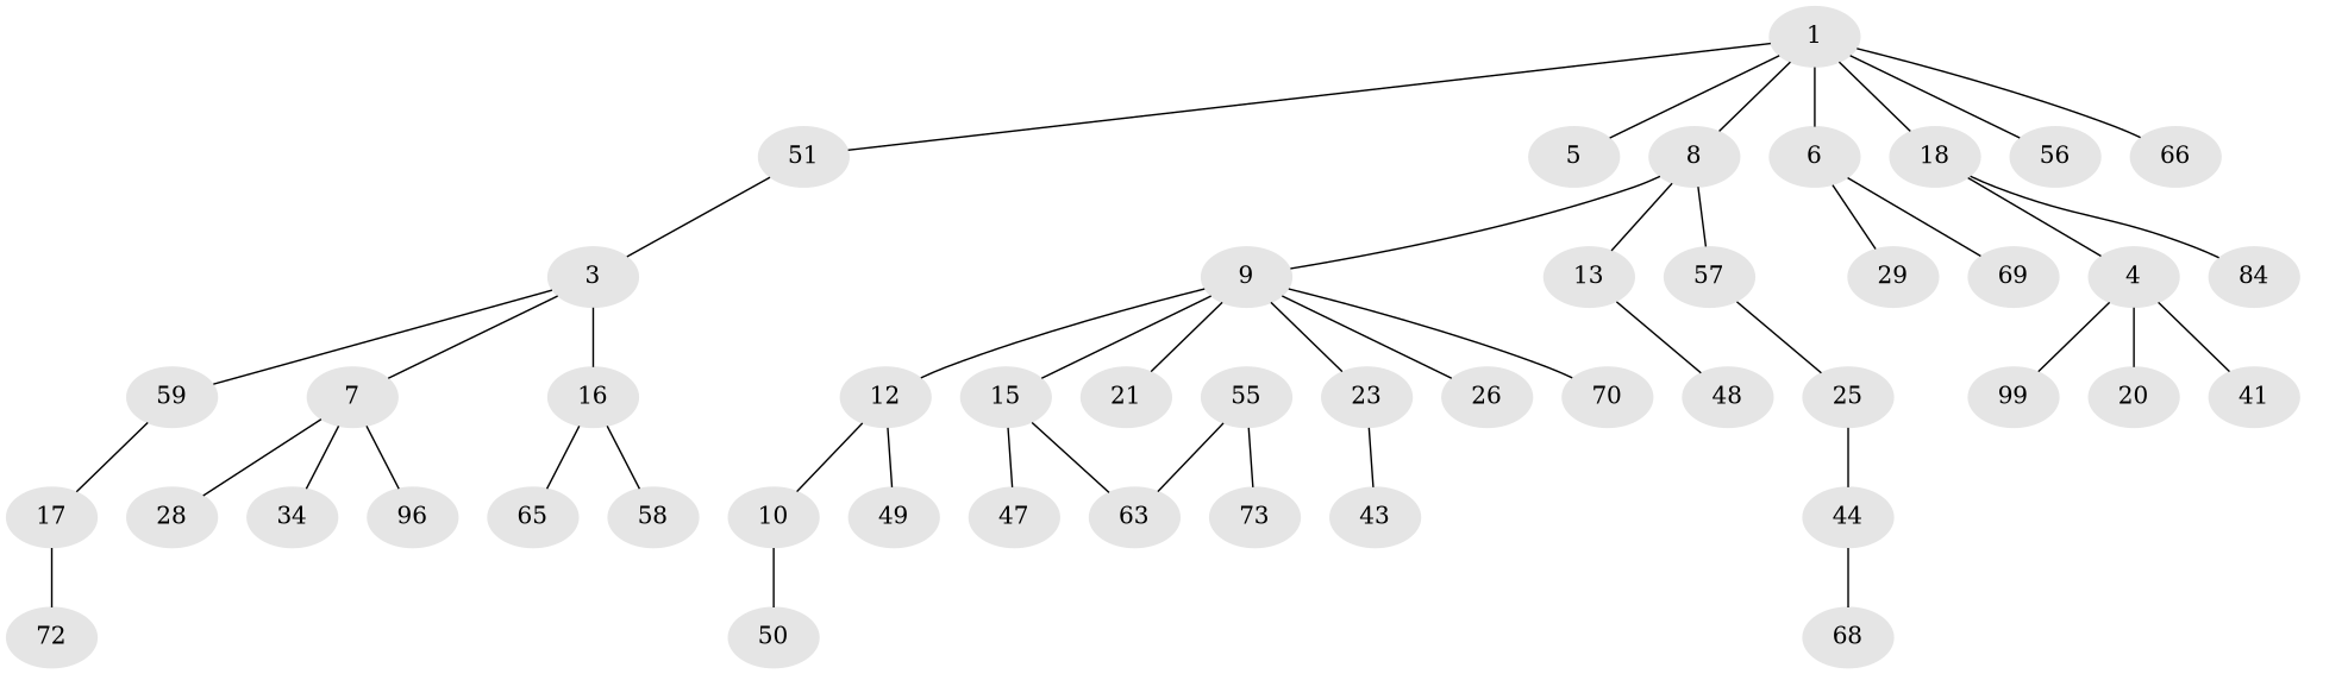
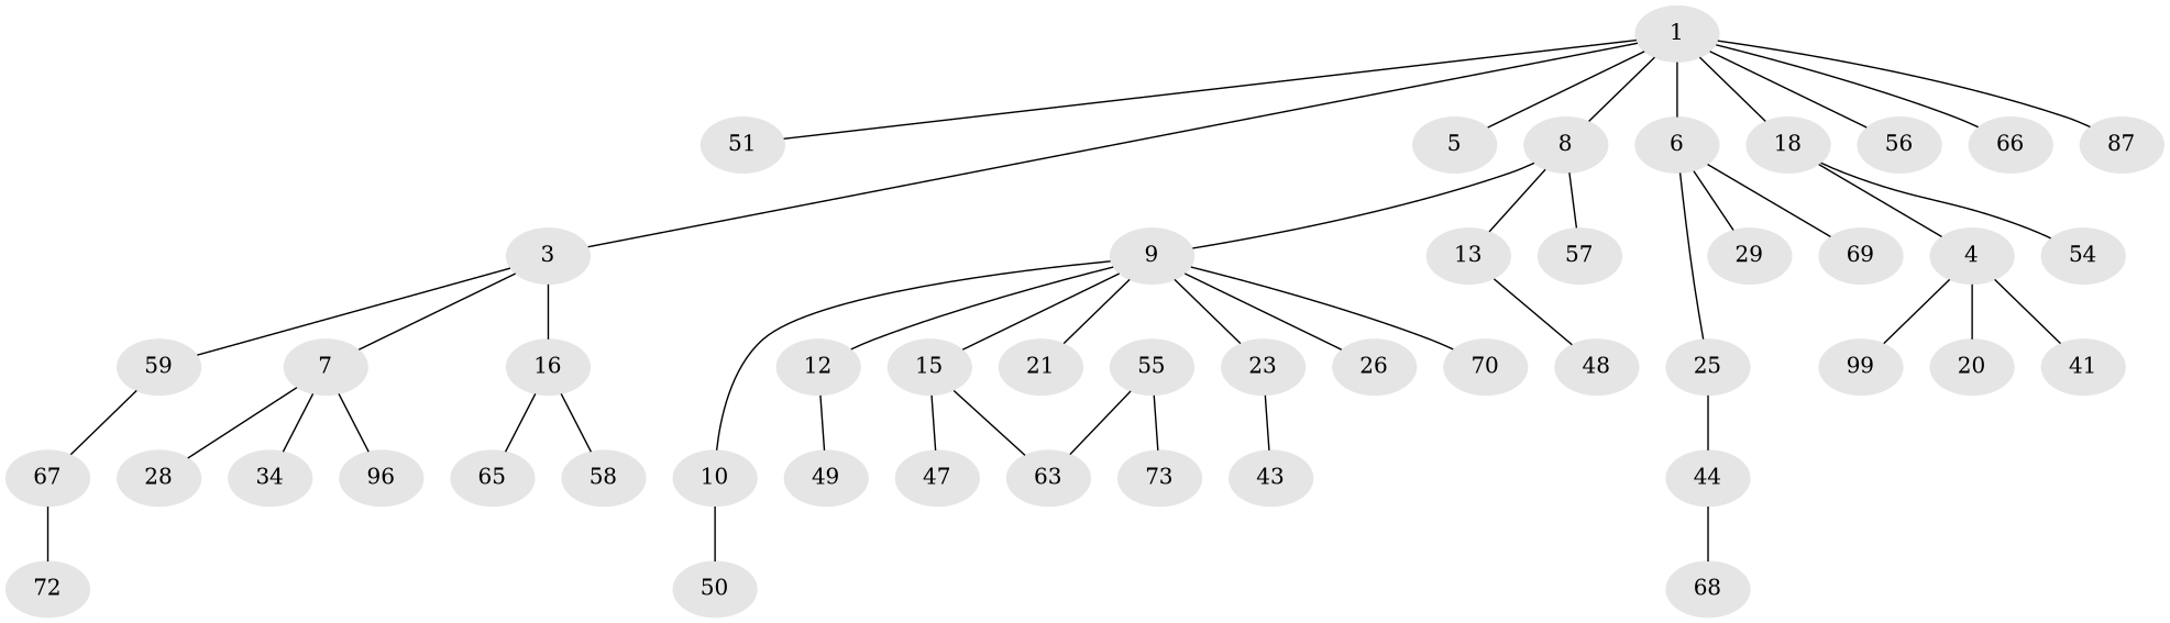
  graph {
    node [color=gray90 style=filled]
    1 [super="+2"]
    3
    5
    6 [super="+24+14"]
    8 [super="+11+35"]
    18 [super="+32"]
    n7 [label=51 super="+95"]
    56
    66 [super="+89+76"]
+   87
    7 [super="+39"]
    16 [super="+27"]
    59 [super="+64"]
    4 [super="+30"]
    20
    41 [super="+83"]
    99
    25 [super="+53+45+38"]
    29 [super="+84+80"]
    69 [super="+82+71"]
    9 [super="+17"]
    13
    57
-   54 [label=84]
+   54
    28
    34 [super="+37"]
    n27 [label=96 super="+96"]
    58
    65
-   67 [label=17]
+   67
    44
    10 [super="+75"]
    12 [super="+36+31"]
    15 [super="+40+51"]
    21 [super="+81"]
    23 [super="+88+92"]
    26 [super="+74"]
    70
    48
    50
    49
    47 [super="+98"]
    63 [super="+78"]
    43
    55 [super="+62"]
    73
    68
    72
-   n7 -- 3
+   1 -- 3
    1 -- 5
    1 -- 6
    1 -- 8
    1 -- 18
    1 -- n7
    1 -- 56
    1 -- 66
+   1 -- 87
    3 -- 7
    3 -- 16
    3 -- 59
-   57 -- 25
+   6 -- 25
    6 -- 29
    6 -- 69
    8 -- 9
    8 -- 13
    8 -- 57
    18 -- 4
    18 -- 54
    7 -- 28
    7 -- 34
    7 -- n27
    16 -- 58
    16 -- 65
    59 -- 67
    4 -- 20
    4 -- 41
    4 -- 99
    25 -- 44
-   12 -- 10
+   9 -- 10
    9 -- 12
    9 -- 15
    9 -- 21
    9 -- 23
    9 -- 26
    9 -- 70
    13 -- 48
    67 -- 72
    44 -- 68
    10 -- 50
    12 -- 49
    15 -- 47
    15 -- 63
    23 -- 43
    55 -- 63
    55 -- 73
  }
